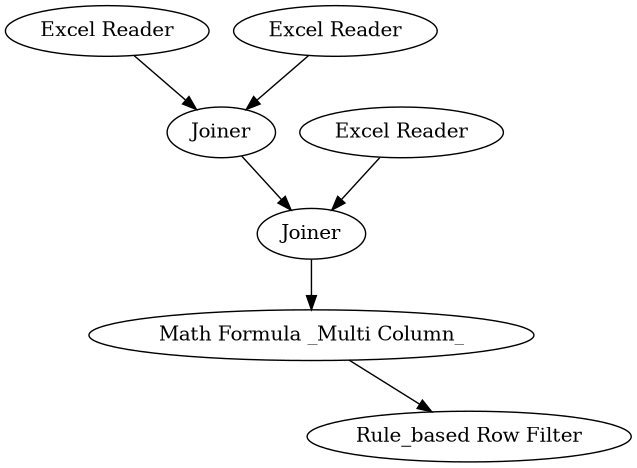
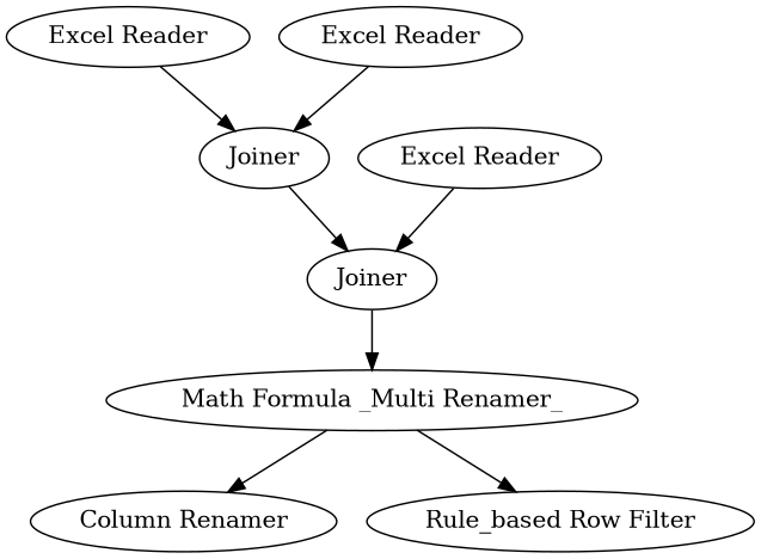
  digraph {
    rankdir=TB
    n1 [label="Excel Reader"]
    n2 [label=Joiner]
    n3 [label=Joiner]
    n4 [label="Excel Reader"]
-   n5 [label="Math Formula _Multi Column_"]
+   n5 [label="Math Formula _Multi Renamer_"]
    n6 [label="Excel Reader"]
+   n7 [label="Column Renamer"]
    n8 [label="Rule_based Row Filter"]
    n1 -> n2
    n2 -> n3
    n3 -> n5
    n4 -> n2
+   n5 -> n7
    n5 -> n8
    n6 -> n3
  }
